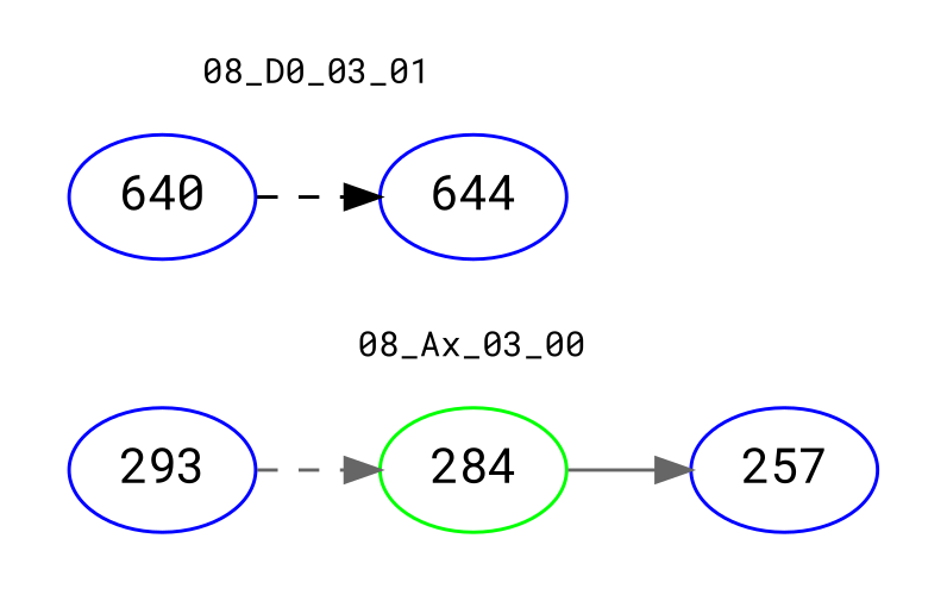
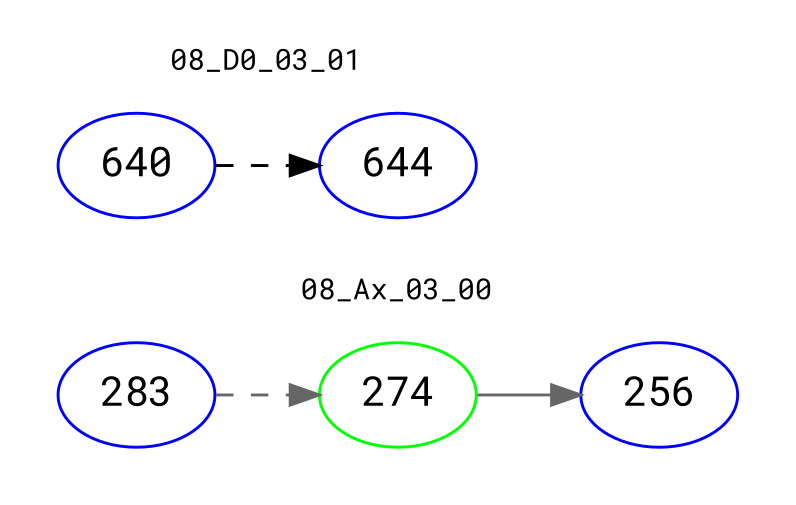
  digraph {
    fontname="Roboto Mono"
    rankdir=LR
    node [color=blue fontname="Roboto Mono"]
    edge [color=gray40 fontname="Roboto Mono" style=dashed]
-   n1 [label=293]
-   n2 [label=257]
-   n3 [color=green label=284]
+   n1 [label=283]
+   n2 [label=256]
+   n3 [color=green label=274]
    n4 [label=640]
    n5 [label=644]
    subgraph cluster_1 {
      color=white
      fontsize=10
      label="08_Ax_03_00"
      n1
      n2
      n3
    }
    subgraph cluster_2 {
      color=white
      fontsize=10
      label="08_D0_03_01"
      n4
      n5
    }
    n1 -> n3
    n3 -> n2 [style=solid]
    n4 -> n5 [color=black]
  }
